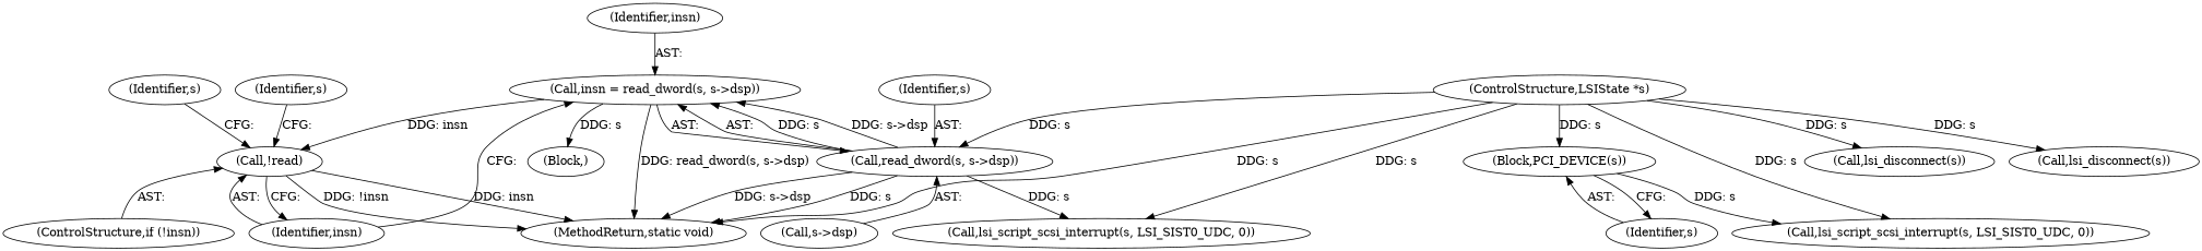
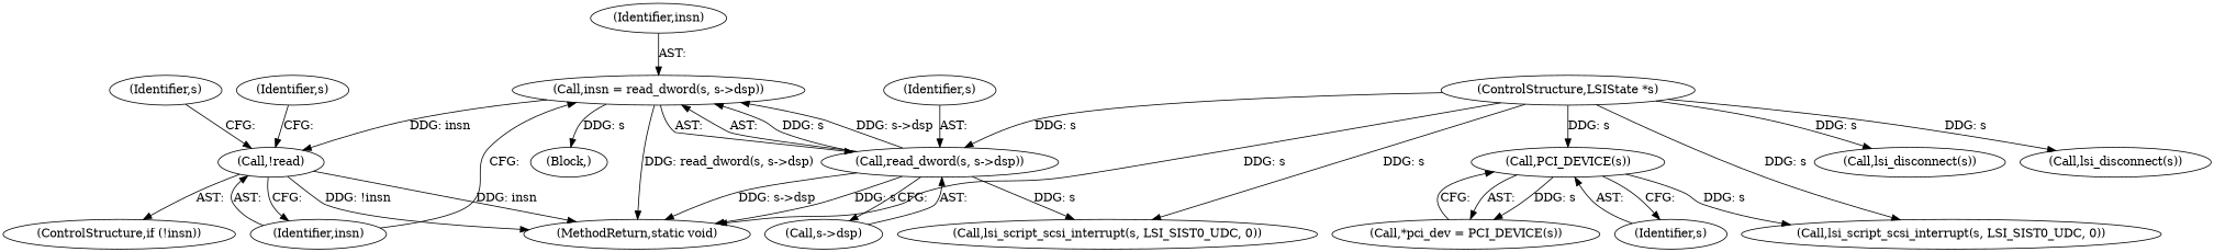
  digraph {
    n1 [label="(Call,insn = read_dword(s, s->dsp))"]
    n2 [label="(Call,read_dword(s, s->dsp))"]
    n3 [label="(Call,!read)"]
    n4 [label="(MethodReturn,static void)"]
    n5 [label="(Block,)"]
    n6 [label="(Call,lsi_script_scsi_interrupt(s, LSI_SIST0_UDC, 0))"]
    n7 [label="(Call,s->dsp)"]
    n8 [label="(ControlStructure,if (!insn))"]
    n9 [label="(Identifier,insn)"]
-   n10 [label="(Block,PCI_DEVICE(s))"]
+   n10 [label="(Call,PCI_DEVICE(s))"]
    n11 [label="(Identifier,s)"]
    n12 [label="(Call,lsi_script_scsi_interrupt(s, LSI_SIST0_UDC, 0))"]
+   n13 [label="(Call,*pci_dev = PCI_DEVICE(s))"]
    n14 [label="(ControlStructure,LSIState *s)"]
    n15 [label="(Call,lsi_disconnect(s))"]
    n16 [label="(Call,lsi_disconnect(s))"]
    n17 [label="(Identifier,insn)"]
    n18 [label="(Identifier,s)"]
    n19 [label="(Identifier,s)"]
    n20 [label="(Identifier,s)"]
    n1 -> n2 [label="AST: "]
    n1 -> n3 [label="DDG: insn"]
    n1 -> n4 [label="DDG: read_dword(s, s->dsp)"]
    n1 -> n5 [label="DDG: s"]
    n2 -> n1 [label="AST: "]
    n2 -> n1 [label="DDG: s"]
    n2 -> n1 [label="DDG: s->dsp"]
    n2 -> n4 [label="DDG: s->dsp"]
    n2 -> n4 [label="DDG: s"]
    n2 -> n6 [label="DDG: s"]
+   n2 -> n7 [label="CFG: "]
    n3 -> n4 [label="DDG: !insn"]
    n3 -> n4 [label="DDG: insn"]
-   n8 -> n3 [label="AST: "]
+   n3 -> n8 [label="AST: "]
    n3 -> n9 [label="CFG: "]
    n7 -> n2 [label="AST: "]
    n9 -> n1 [label="CFG: "]
    n9 -> n3 [label="AST: "]
    n10 -> n11 [label="CFG: "]
    n10 -> n12 [label="DDG: s"]
+   n10 -> n13 [label="AST: "]
+   n10 -> n13 [label="DDG: s"]
    n11 -> n10 [label="AST: "]
+   n13 -> n10 [label="CFG: "]
    n14 -> n2 [label="DDG: s"]
    n14 -> n4 [label="DDG: s"]
    n14 -> n6 [label="DDG: s"]
    n14 -> n10 [label="DDG: s"]
    n14 -> n12 [label="DDG: s"]
    n14 -> n15 [label="DDG: s"]
    n14 -> n16 [label="DDG: s"]
    n17 -> n1 [label="AST: "]
    n18 -> n3 [label="CFG: "]
    n19 -> n3 [label="CFG: "]
    n20 -> n2 [label="AST: "]
  }
